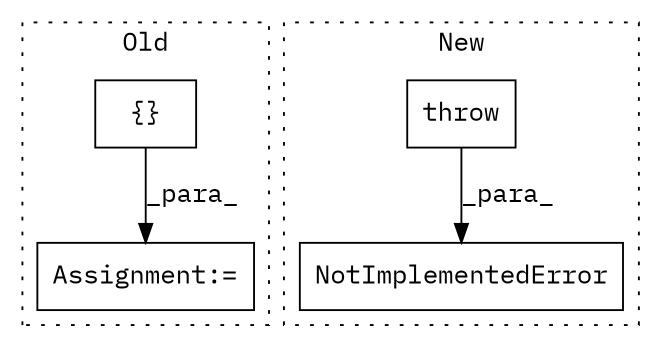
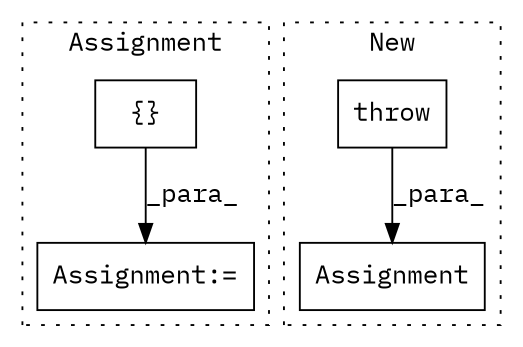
  digraph {
    fontname="IBM Plex Mono"
    node [fontname="IBM Plex Mono" shape=box]
    edge [fontname="IBM Plex Mono"]
    n1 [a=4 l="1,1" label="{}" s="3754,4018"]
    n2 [a=7 l=1 label="Assignment:=" s=3741]
    n3 [a=53 l=6 label=throw s=4916]
-   n4 [a=32 l="20,1" label=NotImplementedError s="4922,5008"]
+   n4 [a=32 l="20,1" label=Assignment s="4922,5008"]
    subgraph cluster_1 {
-     label=Old
+     label=Assignment
      style=dotted
      n1
      n2
    }
    subgraph cluster_2 {
      label=New
      style=dotted
      n3
      n4
    }
    n1 -> n2 [label=_para_]
    n3 -> n4 [label=_para_]
  }
